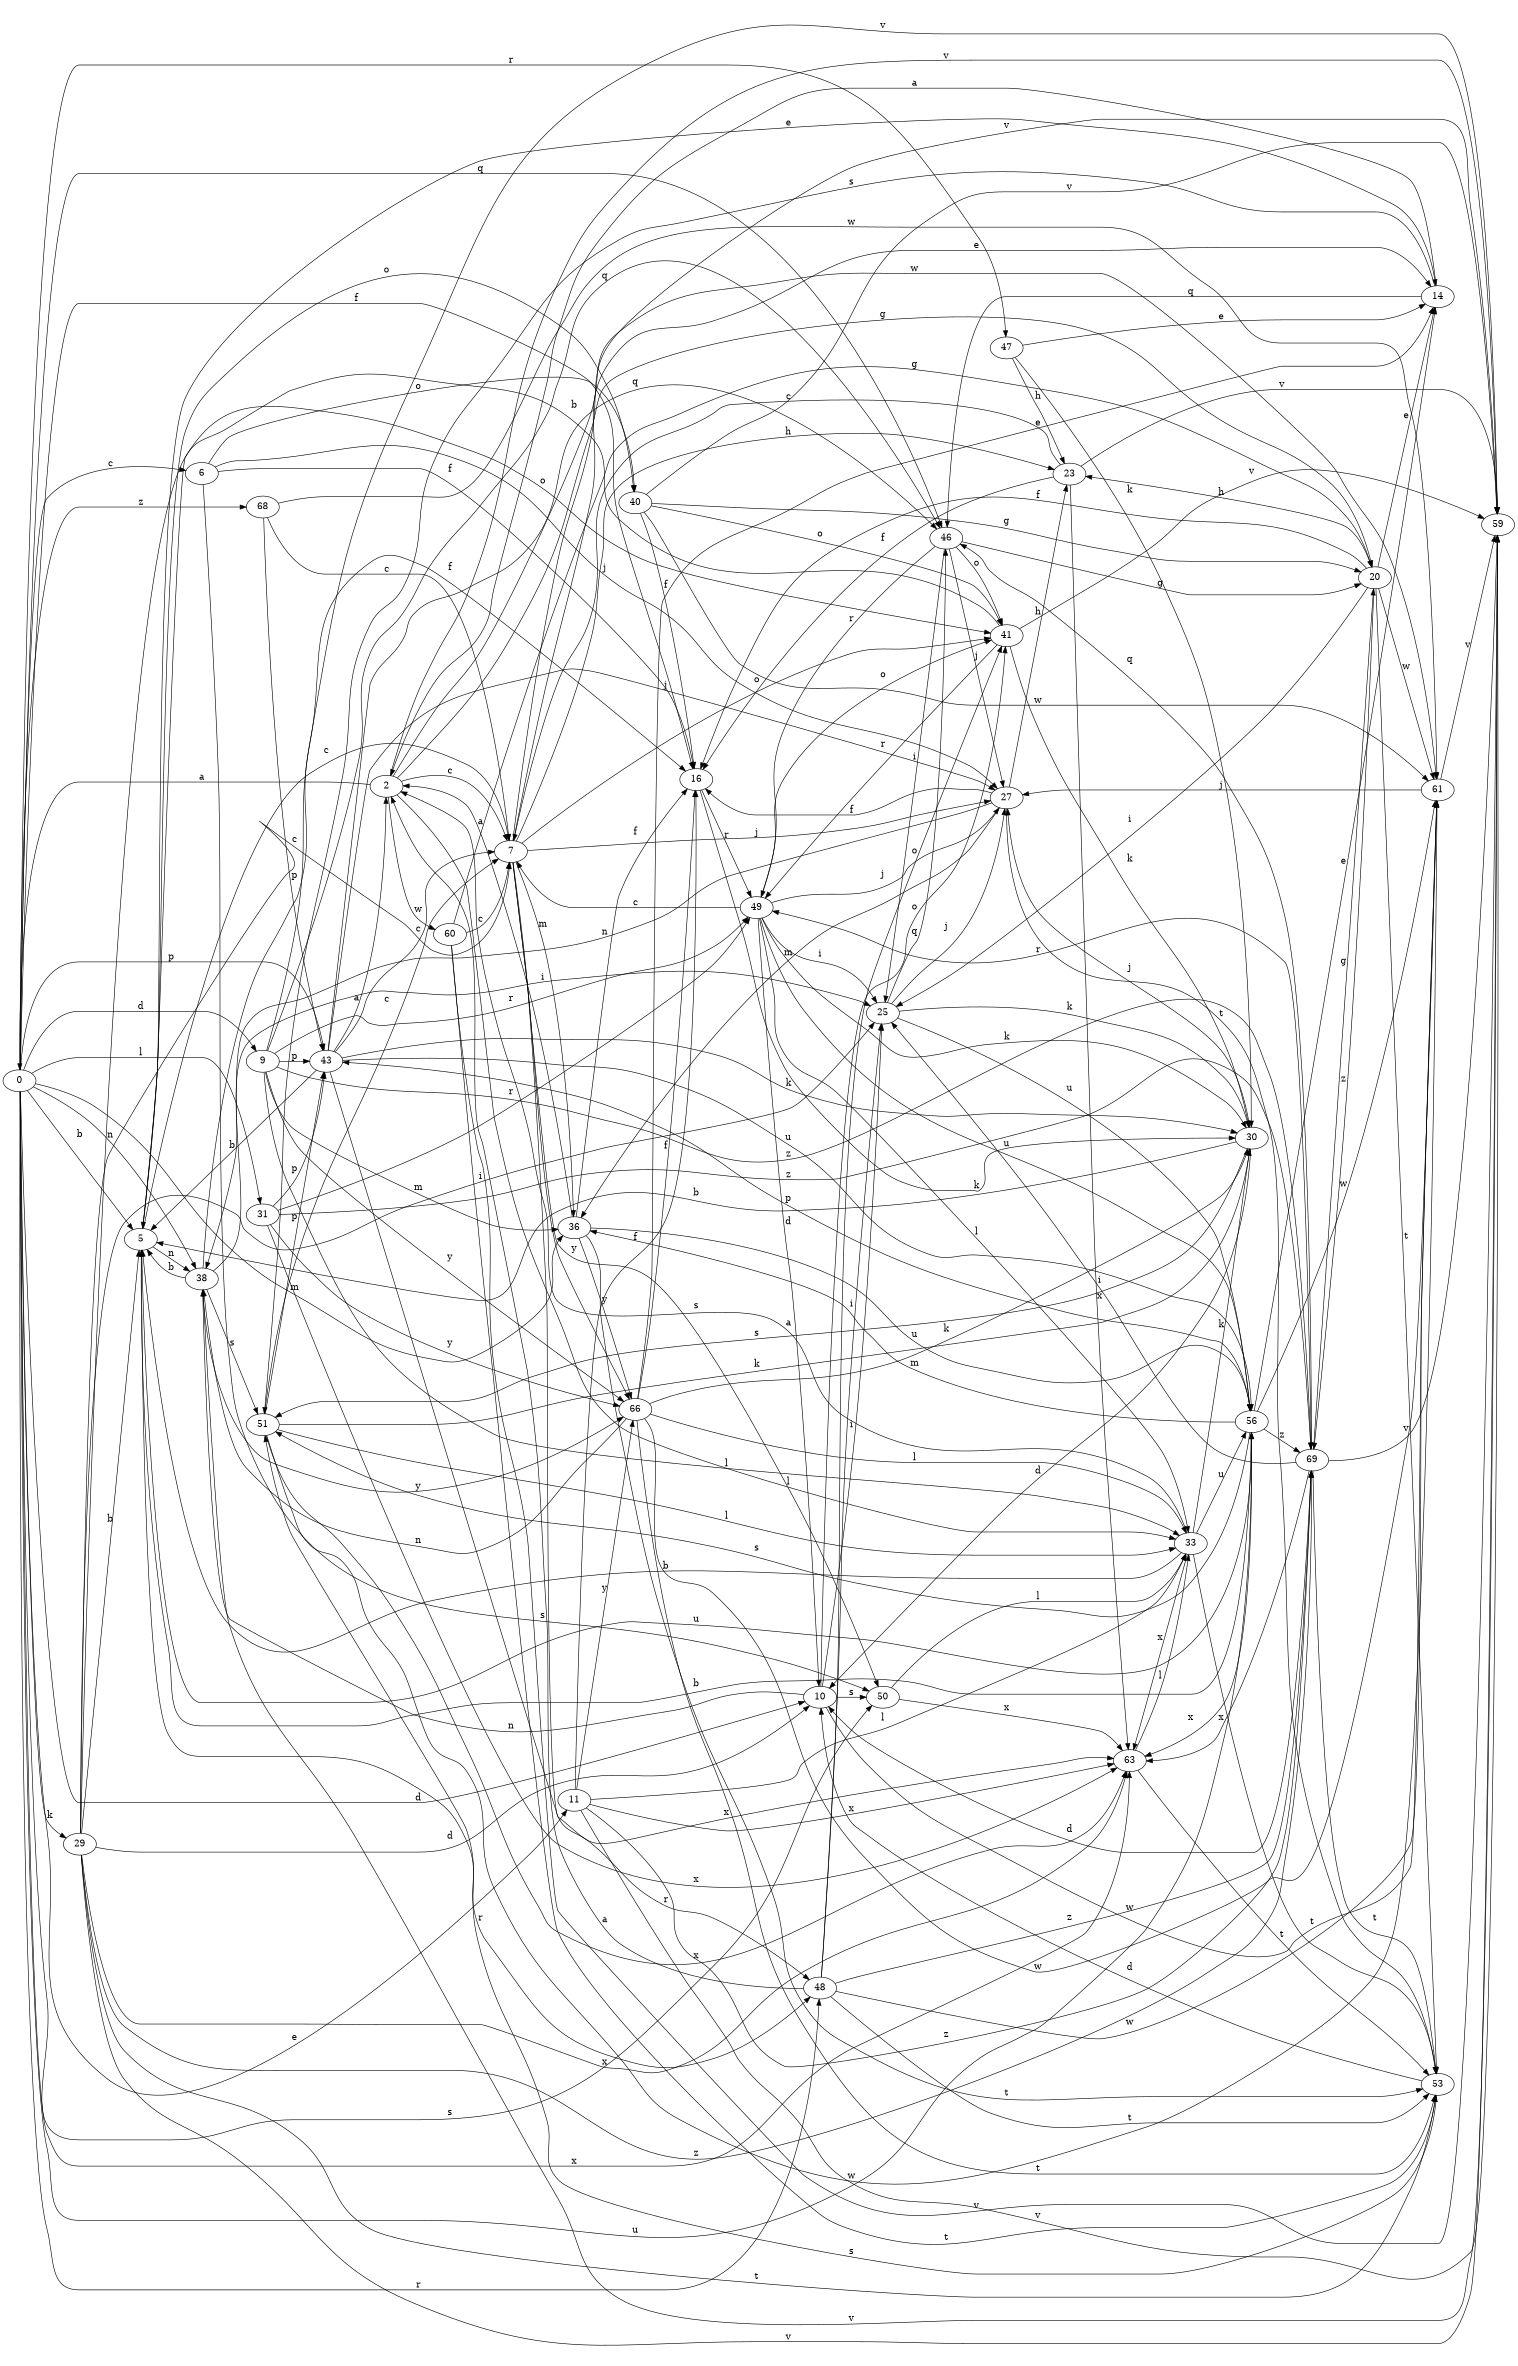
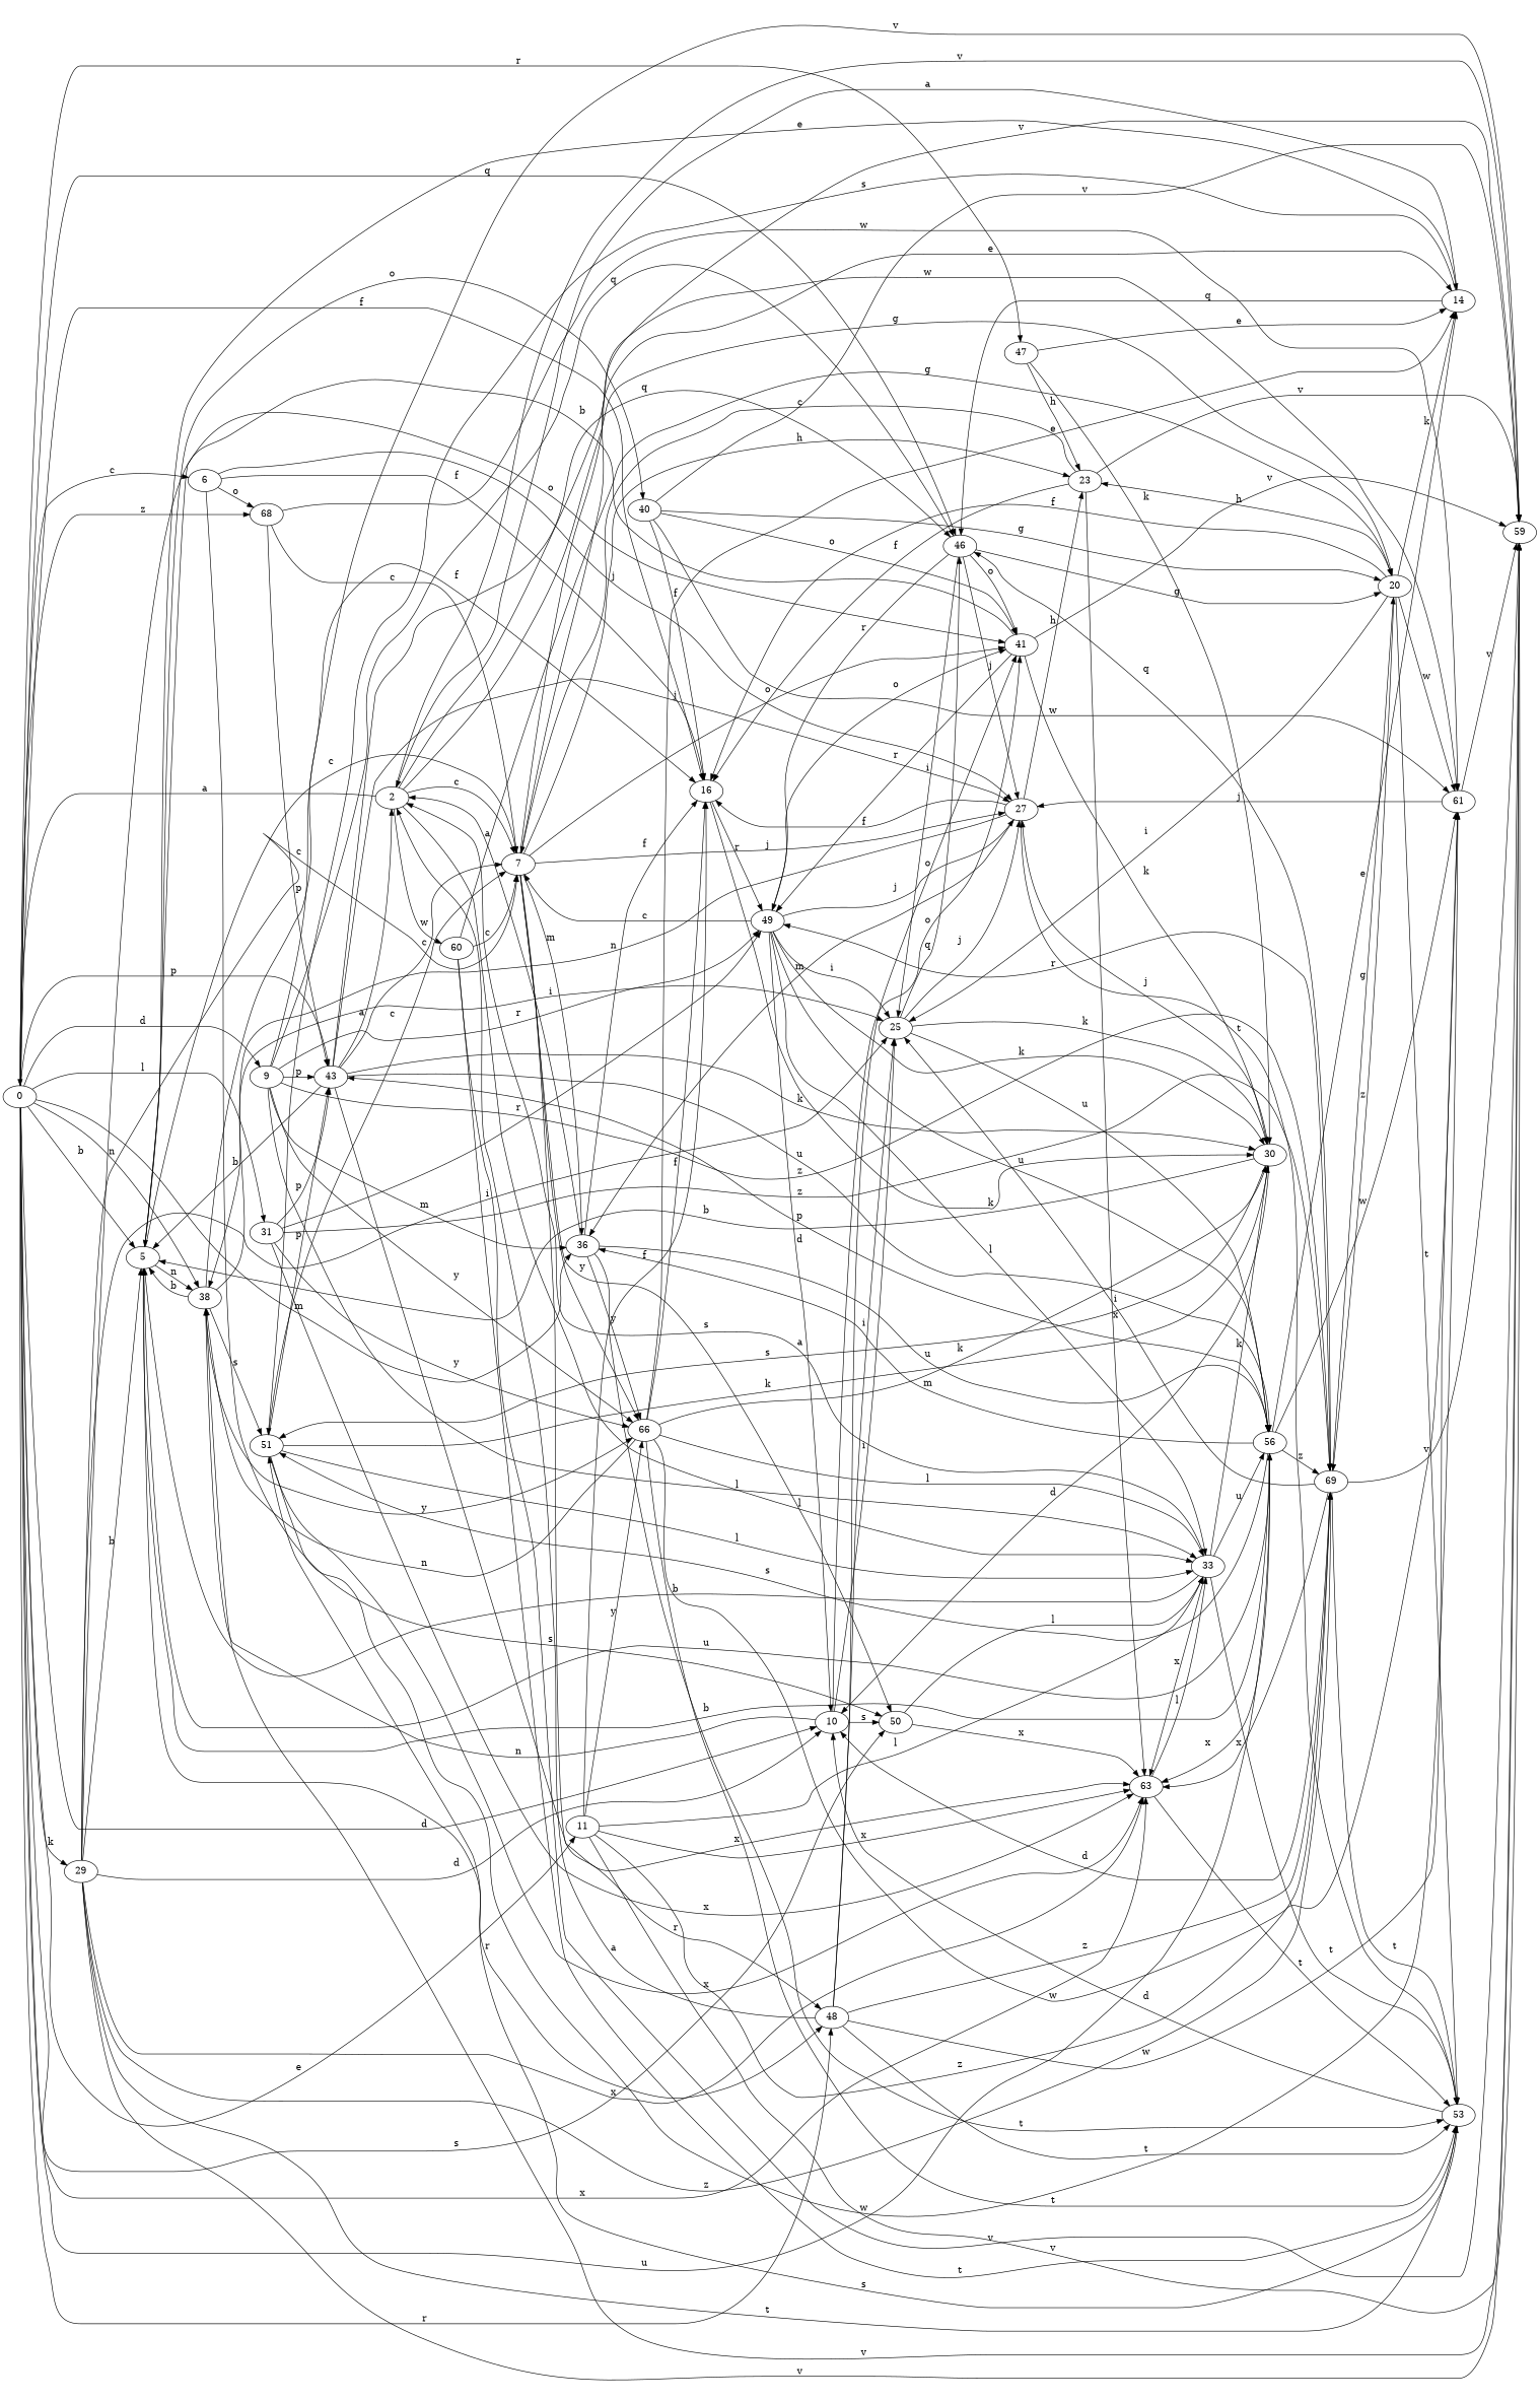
  strict digraph {
    rankdir=LR
    0
    5
    6
    9
    10
    11
    16
    29
    31
    36
    38
    43
    46
    47
    48
    50
    56
    63
    68
    7
    14
    40
    27
    33
    59
    66
    49
    69
    61
    41
    25
    30
    n33 [label=53]
    2
    51
    20
    23
    60
    0 -> 5 [label=b]
    0 -> 6 [label=c]
    0 -> 9 [label=d]
    0 -> 10 [label=d]
    0 -> 11 [label=e]
    0 -> 16 [label=f]
    0 -> 29 [label=k]
    0 -> 31 [label=l]
    0 -> 36 [label=m]
    0 -> 38 [label=n]
    0 -> 43 [label=p]
    0 -> 46 [label=q]
    0 -> 47 [label=r]
    0 -> 48 [label=r]
    0 -> 50 [label=s]
    0 -> 56 [label=u]
    0 -> 63 [label=x]
    0 -> 68 [label=z]
    5 -> 38 [label=n]
    5 -> 48 [label=r]
    5 -> 56 [label=u]
    5 -> 7 [label=c]
    5 -> 14 [label=e]
    5 -> 40 [label=o]
    6 -> 16 [label=f]
    6 -> 50 [label=s]
-   6 -> 40 [label=o]
+   6 -> 68 [label=o]
    6 -> 27 [label=j]
    9 -> 36 [label=m]
    9 -> 43 [label=p]
    9 -> 46 [label=q]
    9 -> 33 [label=l]
    9 -> 59 [label=v]
    9 -> 66 [label=y]
    9 -> 49 [label=r]
    9 -> 69 [label=z]
    10 -> 38 [label=n]
    10 -> 50 [label=s]
-   10 -> 61 [label=w]
    10 -> 41 [label=o]
    10 -> 25 [label=i]
    11 -> 16 [label=f]
    11 -> 63 [label=x]
    11 -> 33 [label=l]
    11 -> 59 [label=v]
    11 -> 66 [label=y]
    11 -> 69 [label=z]
    16 -> 49 [label=r]
    16 -> 30 [label=k]
    29 -> 5 [label=b]
    29 -> 10 [label=d]
    29 -> 63 [label=x]
    29 -> 7 [label=c]
    29 -> 59 [label=v]
    29 -> 69 [label=z]
    29 -> 41 [label=o]
    29 -> 25 [label=i]
    29 -> n33 [label=t]
    31 -> 43 [label=p]
    31 -> 63 [label=x]
    31 -> 66 [label=y]
    31 -> 49 [label=r]
    31 -> 69 [label=z]
    36 -> 16 [label=f]
    36 -> 56 [label=u]
    36 -> 66 [label=y]
    36 -> n33 [label=t]
    36 -> 2 [label=a]
    38 -> 5 [label=b]
    38 -> 16 [label=f]
    38 -> 59 [label=v]
    38 -> 66 [label=y]
    38 -> 25 [label=i]
    38 -> 51 [label=s]
    43 -> 5 [label=b]
    43 -> 46 [label=q]
    43 -> 56 [label=u]
    43 -> 63 [label=x]
    43 -> 7 [label=c]
    43 -> 27 [label=j]
    43 -> 30 [label=k]
    43 -> 2 [label=a]
    46 -> 27 [label=j]
    46 -> 49 [label=r]
    46 -> 41 [label=o]
    46 -> 25 [label=i]
    46 -> 20 [label=g]
    47 -> 14 [label=e]
    47 -> 30 [label=k]
    47 -> 23 [label=h]
    48 -> 69 [label=z]
    48 -> 61 [label=w]
    48 -> 41 [label=o]
    48 -> 25 [label=i]
    48 -> n33 [label=t]
    48 -> 2 [label=a]
    50 -> 63 [label=x]
    50 -> 33 [label=l]
    56 -> 5 [label=b]
    56 -> 36 [label=m]
    56 -> 43 [label=p]
    56 -> 63 [label=x]
    56 -> 14 [label=e]
    56 -> 69 [label=z]
    56 -> 61 [label=w]
    56 -> 51 [label=s]
    63 -> 33 [label=l]
    63 -> n33 [label=t]
    68 -> 43 [label=p]
    68 -> 7 [label=c]
    68 -> 61 [label=w]
    7 -> 36 [label=m]
    7 -> 48 [label=r]
    7 -> 50 [label=s]
    7 -> 14 [label=e]
    7 -> 27 [label=j]
    7 -> 59 [label=v]
    7 -> 66 [label=y]
    7 -> 41 [label=o]
    7 -> 23 [label=h]
    14 -> 46 [label=q]
    14 -> 2 [label=a]
    14 -> 51 [label=s]
    40 -> 16 [label=f]
    40 -> 59 [label=v]
    40 -> 61 [label=w]
    40 -> 41 [label=o]
    40 -> 20 [label=g]
    27 -> 16 [label=f]
    27 -> 36 [label=m]
    27 -> 38 [label=n]
    27 -> n33 [label=t]
    27 -> 23 [label=h]
    33 -> 5 [label=b]
    33 -> 56 [label=u]
    33 -> 63 [label=x]
    33 -> 30 [label=k]
    33 -> n33 [label=t]
    33 -> 2 [label=a]
    66 -> 16 [label=f]
    66 -> 38 [label=n]
    66 -> 14 [label=e]
    66 -> 33 [label=l]
    66 -> 61 [label=w]
    66 -> 30 [label=k]
    66 -> n33 [label=t]
    49 -> 10 [label=d]
    49 -> 56 [label=u]
    49 -> 7 [label=c]
    49 -> 27 [label=j]
    49 -> 33 [label=l]
    49 -> 41 [label=o]
    49 -> 25 [label=i]
    49 -> 30 [label=k]
    69 -> 10 [label=d]
    69 -> 46 [label=q]
    69 -> 63 [label=x]
    69 -> 59 [label=v]
    69 -> 49 [label=r]
    69 -> 25 [label=i]
    69 -> n33 [label=t]
    69 -> 20 [label=g]
    61 -> 27 [label=j]
    61 -> 59 [label=v]
    41 -> 5 [label=b]
    41 -> 59 [label=v]
    41 -> 49 [label=r]
    41 -> 30 [label=k]
    25 -> 46 [label=q]
    25 -> 56 [label=u]
    25 -> 27 [label=j]
    25 -> 30 [label=k]
    30 -> 5 [label=b]
    30 -> 10 [label=d]
    30 -> 27 [label=j]
    30 -> 51 [label=s]
    n33 -> 10 [label=d]
    n33 -> 51 [label=s]
    2 -> 0 [label=a]
    2 -> 7 [label=c]
    2 -> 33 [label=l]
    2 -> 59 [label=v]
    2 -> 61 [label=w]
    2 -> 20 [label=g]
    2 -> 60 [label=w]
    51 -> 43 [label=p]
    51 -> 63 [label=x]
    51 -> 7 [label=c]
    51 -> 33 [label=l]
    51 -> 61 [label=w]
    51 -> 30 [label=k]
    20 -> 16 [label=f]
-   20 -> 14 [label=e]
+   20 -> 14 [label=k]
    20 -> 69 [label=z]
    20 -> 61 [label=w]
    20 -> 25 [label=i]
    20 -> n33 [label=t]
    20 -> 23 [label=h]
    23 -> 16 [label=f]
    23 -> 63 [label=x]
    23 -> 7 [label=c]
    23 -> 59 [label=v]
    60 -> 7 [label=c]
    60 -> 59 [label=v]
    60 -> n33 [label=t]
    60 -> 20 [label=g]
  }
